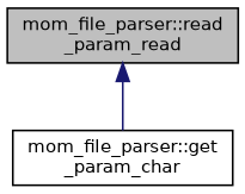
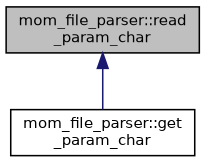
  digraph {
    rankdir=TB
    node [color=black fontname=Helvetica fontsize=10 shape=record style=filled]
-   n1 [fillcolor=grey75 fontcolor=black height=0.2 label="mom_file_parser::read\l_param_read" width=0.4]
+   n1 [fillcolor=grey75 fontcolor=black height=0.2 label="mom_file_parser::read\l_param_char" width=0.4]
    n2 [fillcolor=white height=0.2 label="mom_file_parser::get\l_param_char" width=0.4]
    n1 -> n2 [color=midnightblue dir=back fontname=Helvetica fontsize=10 labelfontname=Helvetica labelfontsize=10 style=solid]
  }
